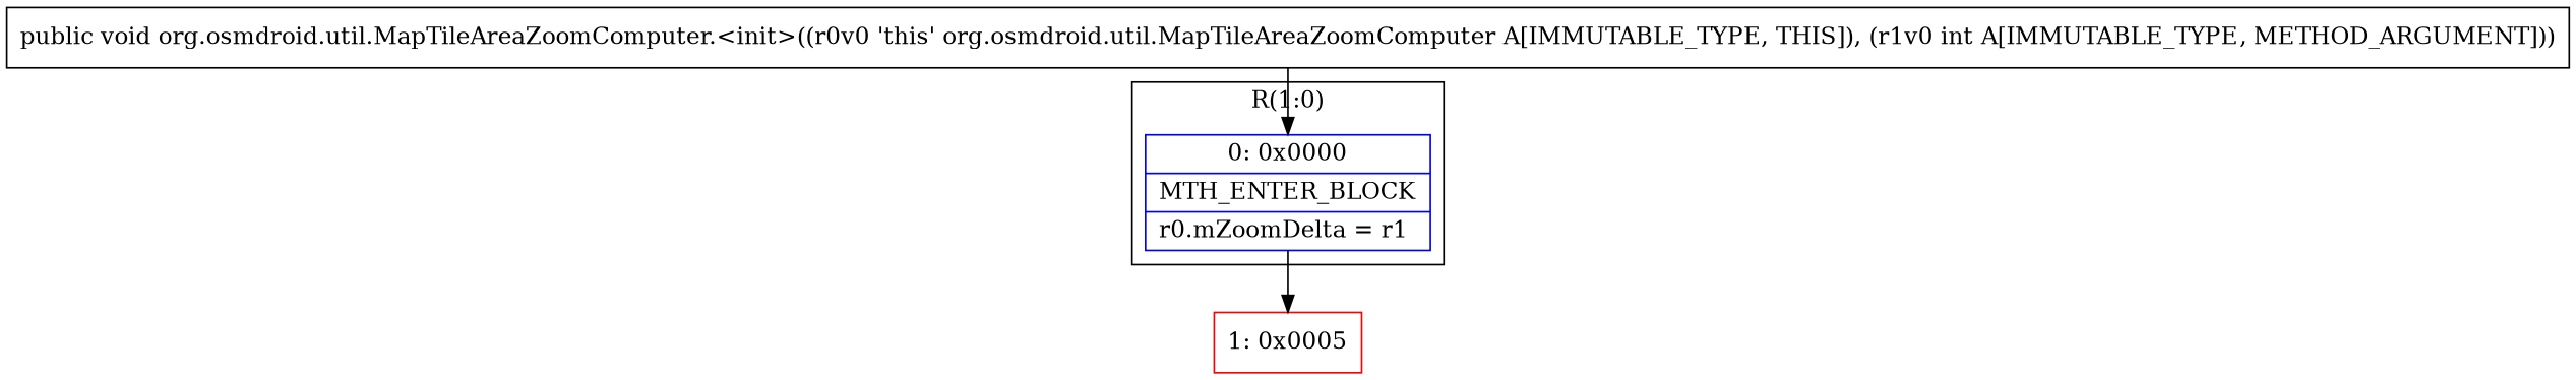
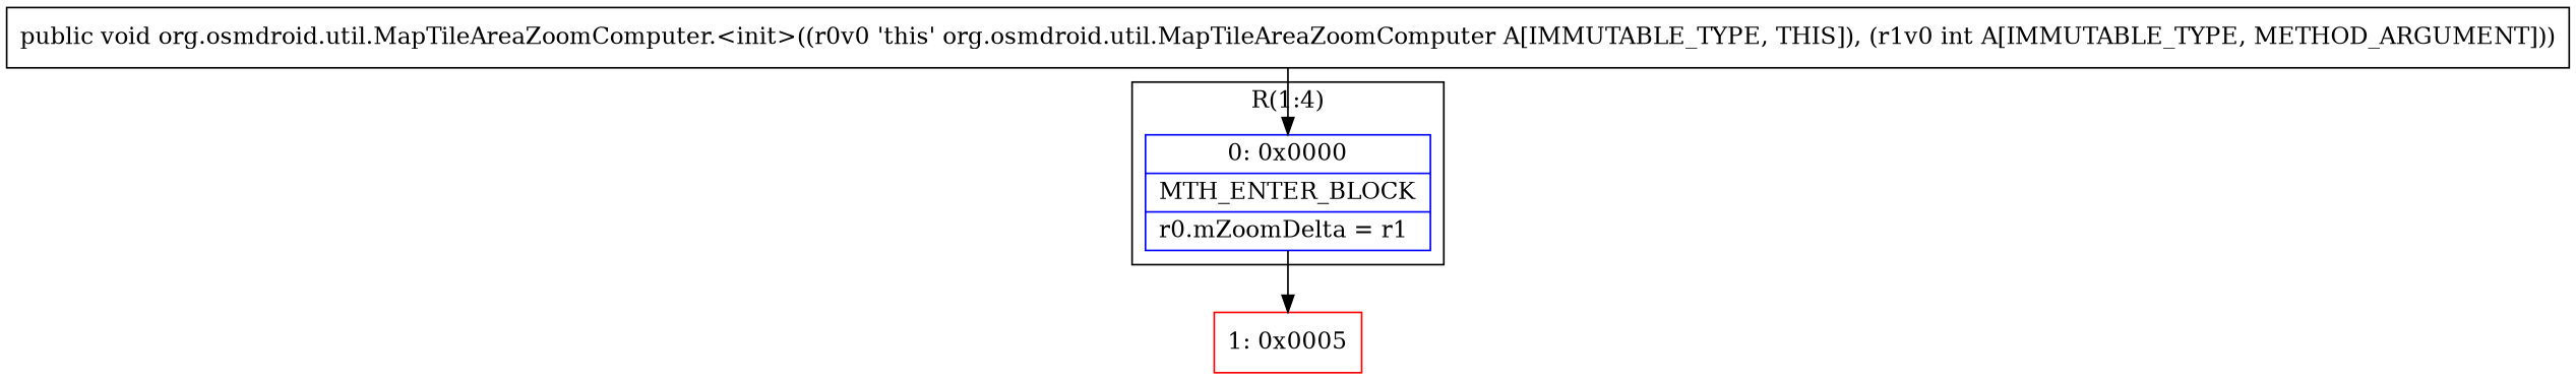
  digraph {
    node [shape=record]
    n1 [color=blue label="{0\:\ 0x0000|MTH_ENTER_BLOCK\l|r0.mZoomDelta = r1\l}"]
    n2 [color=red label="{1\:\ 0x0005}"]
    n3 [label="{public void org.osmdroid.util.MapTileAreaZoomComputer.\<init\>((r0v0 'this' org.osmdroid.util.MapTileAreaZoomComputer A[IMMUTABLE_TYPE, THIS]), (r1v0 int A[IMMUTABLE_TYPE, METHOD_ARGUMENT])) }"]
    subgraph cluster_1 {
-     label="R(1:0)"
+     label="R(1:4)"
      n1
    }
    n1 -> n2
    n3 -> n1
  }
